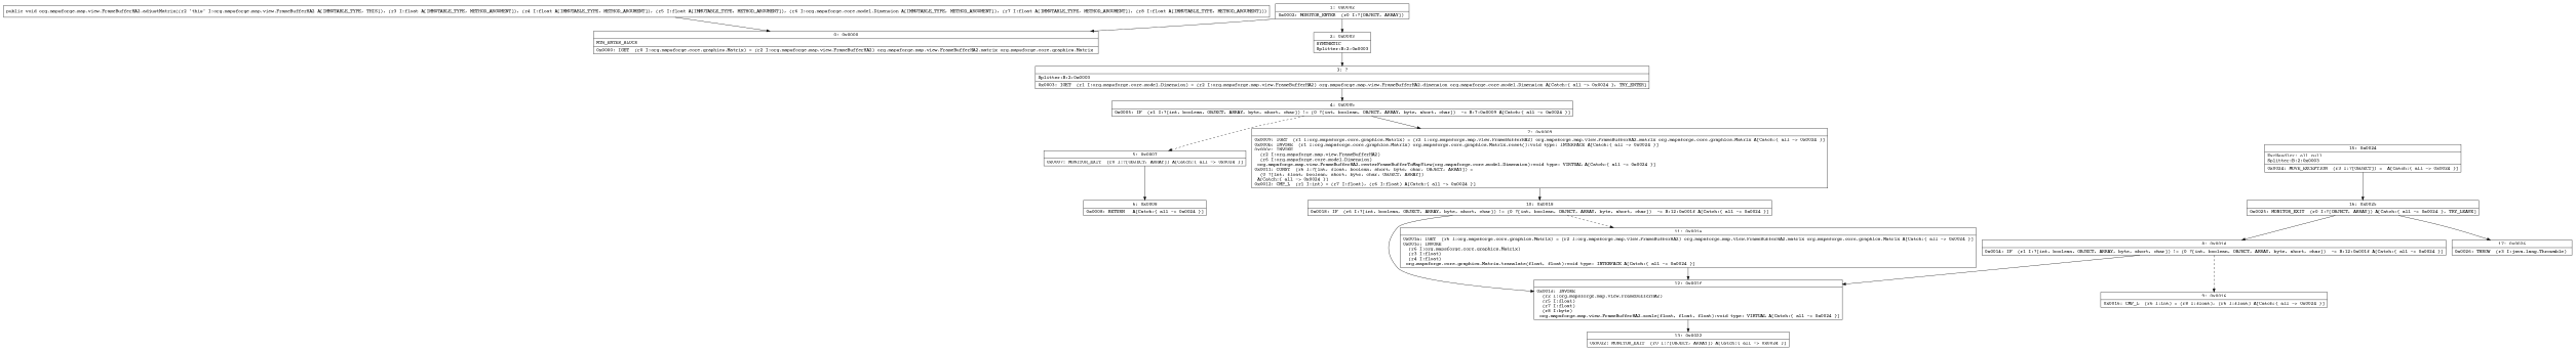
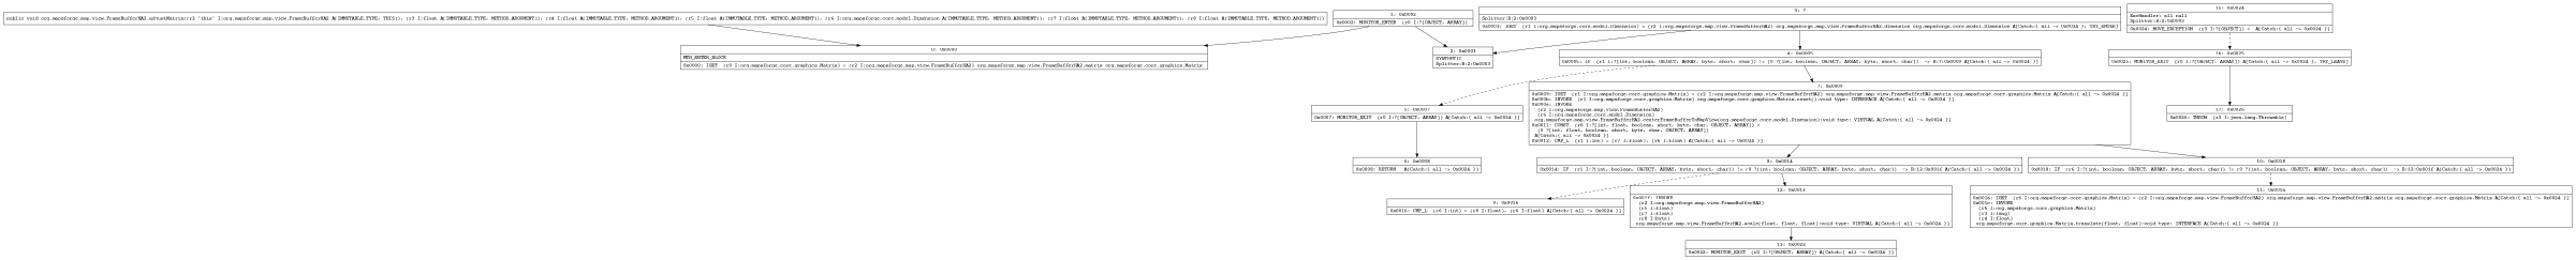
  digraph {
    fontname="Courier Prime"
    node [fontname="Courier Prime" shape=record]
    edge [fontname="Courier Prime"]
    n1 [label="{0\:\ 0x0000|MTH_ENTER_BLOCK\l|0x0000: IGET  (r0 I:org.mapsforge.core.graphics.Matrix) = (r2 I:org.mapsforge.map.view.FrameBufferHA2) org.mapsforge.map.view.FrameBufferHA2.matrix org.mapsforge.core.graphics.Matrix \l}"]
    n2 [label="{1\:\ 0x0002|0x0002: MONITOR_ENTER  (r0 I:?[OBJECT, ARRAY]) \l}"]
    n3 [label="{2\:\ 0x0003|SYNTHETIC\lSplitter:B:2:0x0003\l}"]
    n4 [label="{3\:\ ?|Splitter:B:2:0x0003\l|0x0003: IGET  (r1 I:org.mapsforge.core.model.Dimension) = (r2 I:org.mapsforge.map.view.FrameBufferHA2) org.mapsforge.map.view.FrameBufferHA2.dimension org.mapsforge.core.model.Dimension A[Catch:\{ all \-\> 0x0024 \}, TRY_ENTER]\l}"]
    n5 [label="{4\:\ 0x0005|0x0005: IF  (r1 I:?[int, boolean, OBJECT, ARRAY, byte, short, char]) != (0 ?[int, boolean, OBJECT, ARRAY, byte, short, char])  \-\> B:7:0x0009 A[Catch:\{ all \-\> 0x0024 \}]\l}"]
    n6 [label="{15\:\ 0x0024|ExcHandler: all null\lSplitter:B:2:0x0003\l|0x0024: MOVE_EXCEPTION  (r3 I:?[OBJECT]) =  A[Catch:\{ all \-\> 0x0024 \}]\l}"]
    n7 [label="{16\:\ 0x0025|0x0025: MONITOR_EXIT  (r0 I:?[OBJECT, ARRAY]) A[Catch:\{ all \-\> 0x0024 \}, TRY_LEAVE]\l}"]
    n8 [label="{5\:\ 0x0007|0x0007: MONITOR_EXIT  (r0 I:?[OBJECT, ARRAY]) A[Catch:\{ all \-\> 0x0024 \}]\l}"]
    n9 [label="{7\:\ 0x0009|0x0009: IGET  (r1 I:org.mapsforge.core.graphics.Matrix) = (r2 I:org.mapsforge.map.view.FrameBufferHA2) org.mapsforge.map.view.FrameBufferHA2.matrix org.mapsforge.core.graphics.Matrix A[Catch:\{ all \-\> 0x0024 \}]\l0x000b: INVOKE  (r1 I:org.mapsforge.core.graphics.Matrix) org.mapsforge.core.graphics.Matrix.reset():void type: INTERFACE A[Catch:\{ all \-\> 0x0024 \}]\l0x000e: INVOKE  \l  (r2 I:org.mapsforge.map.view.FrameBufferHA2)\l  (r6 I:org.mapsforge.core.model.Dimension)\l org.mapsforge.map.view.FrameBufferHA2.centerFrameBufferToMapView(org.mapsforge.core.model.Dimension):void type: VIRTUAL A[Catch:\{ all \-\> 0x0024 \}]\l0x0011: CONST  (r6 I:?[int, float, boolean, short, byte, char, OBJECT, ARRAY]) = \l  (0 ?[int, float, boolean, short, byte, char, OBJECT, ARRAY])\l A[Catch:\{ all \-\> 0x0024 \}]\l0x0012: CMP_L  (r1 I:int) = (r7 I:float), (r6 I:float) A[Catch:\{ all \-\> 0x0024 \}]\l}"]
    n10 [label="{6\:\ 0x0008|0x0008: RETURN   A[Catch:\{ all \-\> 0x0024 \}]\l}"]
    n11 [label="{8\:\ 0x0014|0x0014: IF  (r1 I:?[int, boolean, OBJECT, ARRAY, byte, short, char]) != (0 ?[int, boolean, OBJECT, ARRAY, byte, short, char])  \-\> B:12:0x001f A[Catch:\{ all \-\> 0x0024 \}]\l}"]
    n12 [label="{10\:\ 0x0018|0x0018: IF  (r6 I:?[int, boolean, OBJECT, ARRAY, byte, short, char]) != (0 ?[int, boolean, OBJECT, ARRAY, byte, short, char])  \-\> B:12:0x001f A[Catch:\{ all \-\> 0x0024 \}]\l}"]
    n13 [label="{9\:\ 0x0016|0x0016: CMP_L  (r6 I:int) = (r8 I:float), (r6 I:float) A[Catch:\{ all \-\> 0x0024 \}]\l}"]
    n14 [label="{12\:\ 0x001f|0x001f: INVOKE  \l  (r2 I:org.mapsforge.map.view.FrameBufferHA2)\l  (r5 I:float)\l  (r7 I:float)\l  (r8 I:byte)\l org.mapsforge.map.view.FrameBufferHA2.scale(float, float, float):void type: VIRTUAL A[Catch:\{ all \-\> 0x0024 \}]\l}"]
    n15 [label="{13\:\ 0x0022|0x0022: MONITOR_EXIT  (r0 I:?[OBJECT, ARRAY]) A[Catch:\{ all \-\> 0x0024 \}]\l}"]
-   n16 [label="{11\:\ 0x001a|0x001a: IGET  (r6 I:org.mapsforge.core.graphics.Matrix) = (r2 I:org.mapsforge.map.view.FrameBufferHA2) org.mapsforge.map.view.FrameBufferHA2.matrix org.mapsforge.core.graphics.Matrix A[Catch:\{ all \-\> 0x0024 \}]\l0x001c: INVOKE  \l  (r6 I:org.mapsforge.core.graphics.Matrix)\l  (r3 I:float)\l  (r4 I:float)\l org.mapsforge.core.graphics.Matrix.translate(float, float):void type: INTERFACE A[Catch:\{ all \-\> 0x0024 \}]\l}"]
+   n16 [label="{11\:\ 0x001a|0x001a: IGET  (r6 I:org.mapsforge.core.graphics.Matrix) = (r2 I:org.mapsforge.map.view.FrameBufferHA2) org.mapsforge.map.view.FrameBufferHA2.matrix org.mapsforge.core.graphics.Matrix A[Catch:\{ all \-\> 0x0024 \}]\l0x001c: INVOKE  \l  (r6 I:org.mapsforge.core.graphics.Matrix)\l  (r3 I:lang)\l  (r4 I:float)\l org.mapsforge.core.graphics.Matrix.translate(float, float):void type: INTERFACE A[Catch:\{ all \-\> 0x0024 \}]\l}"]
    n17 [label="{17\:\ 0x0026|0x0026: THROW  (r3 I:java.lang.Throwable) \l}"]
    n18 [label="{public void org.mapsforge.map.view.FrameBufferHA2.adjustMatrix((r2 'this' I:org.mapsforge.map.view.FrameBufferHA2 A[IMMUTABLE_TYPE, THIS]), (r3 I:float A[IMMUTABLE_TYPE, METHOD_ARGUMENT]), (r4 I:float A[IMMUTABLE_TYPE, METHOD_ARGUMENT]), (r5 I:float A[IMMUTABLE_TYPE, METHOD_ARGUMENT]), (r6 I:org.mapsforge.core.model.Dimension A[IMMUTABLE_TYPE, METHOD_ARGUMENT]), (r7 I:float A[IMMUTABLE_TYPE, METHOD_ARGUMENT]), (r8 I:float A[IMMUTABLE_TYPE, METHOD_ARGUMENT])) }"]
    n2 -> n1
    n2 -> n3
-   n3 -> n4
+   n4 -> n3
    n4 -> n5
    n5 -> n8 [style=dashed]
    n5 -> n9
-   n6 -> n7
+   n6 -> n7 [style=dashed]
    n7 -> n17
    n8 -> n10
-   n7 -> n11
+   n9 -> n11
    n9 -> n12
    n11 -> n13 [style=dashed]
    n11 -> n14
-   n12 -> n14
    n12 -> n16 [style=dashed]
    n14 -> n15
-   n16 -> n14
    n18 -> n1
  }
